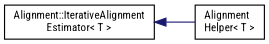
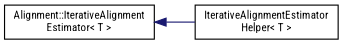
  digraph {
    rankdir=LR
    fontname="Roboto Condensed"
    node [color=black fillcolor=white fontname="Roboto Condensed" fontsize=10 shape=record style=filled]
    n1 [height=0.2 label="Alignment::IterativeAlignment\lEstimator\< T \>" width=0.4]
-   n2 [height=0.2 label="Alignment\lHelper\< T \>" width=0.4]
+   n2 [height=0.2 label="IterativeAlignmentEstimator\lHelper\< T \>" width=0.4]
    n1 -> n2 [color=midnightblue dir=back fontname="Roboto Condensed" fontsize=10 labelfontname=Helvetica labelfontsize=10 style=solid]
  }
